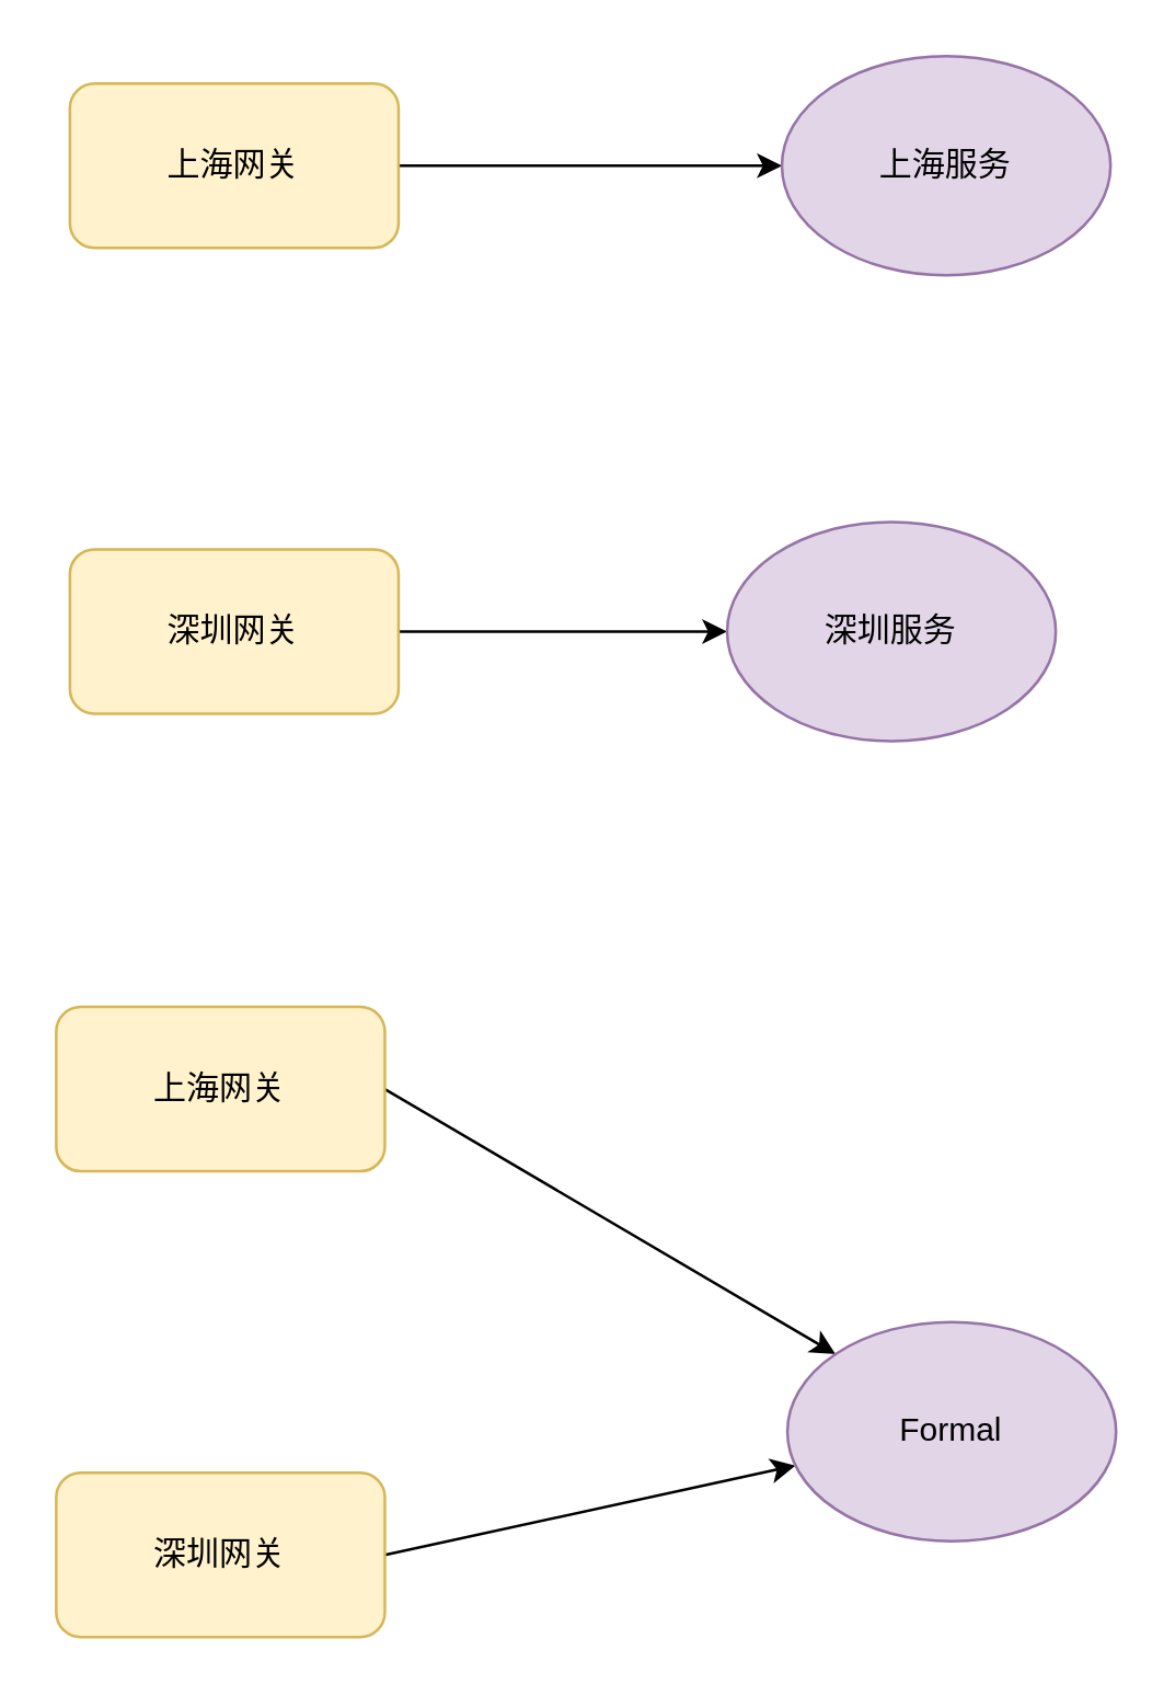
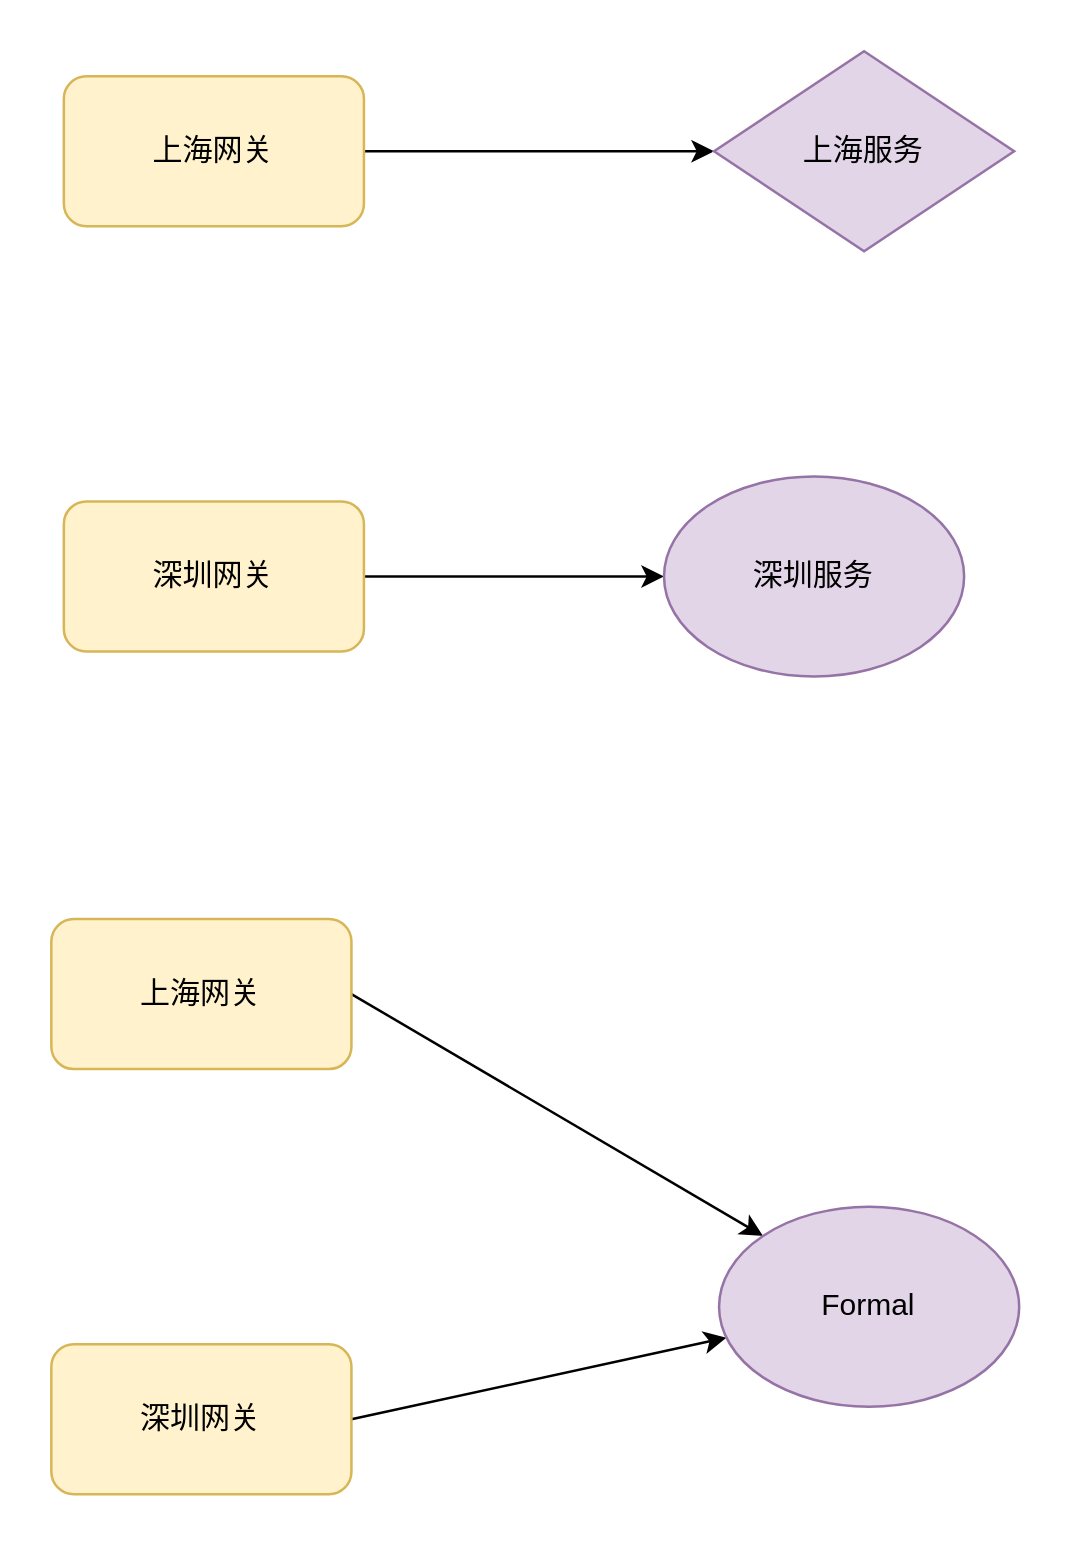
  <mxCell id="0" />
  <mxCell id="1" parent="0" />
  <mxCell id="2" style="rounded=0;orthogonalLoop=1;jettySize=auto;html=1;exitX=1;exitY=0.5;exitDx=0;exitDy=0;entryX=0;entryY=0.5;entryDx=0;entryDy=0;" parent="1" source="3" target="6" edge="1"><mxGeometry relative="1" as="geometry" /></mxCell>
  <mxCell id="3" value="上海网关" style="rounded=1;whiteSpace=wrap;html=1;fillColor=#fff2cc;strokeColor=#d6b656;" parent="1" vertex="1"><mxGeometry x="25" y="30" width="120" height="60" as="geometry" /></mxCell>
  <mxCell id="4" style="edgeStyle=none;rounded=0;orthogonalLoop=1;jettySize=auto;html=1;exitX=1;exitY=0.5;exitDx=0;exitDy=0;" parent="1" source="5" target="7" edge="1"><mxGeometry relative="1" as="geometry" /></mxCell>
  <mxCell id="5" value="深圳网关" style="rounded=1;whiteSpace=wrap;html=1;fillColor=#fff2cc;strokeColor=#d6b656;" parent="1" vertex="1"><mxGeometry x="25" y="200" width="120" height="60" as="geometry" /></mxCell>
- <mxCell id="6" value="上海服务" style="ellipse;whiteSpace=wrap;html=1;fillColor=#e1d5e7;strokeColor=#9673a6;" parent="1" vertex="1"><mxGeometry x="285" y="20" width="120" height="80" as="geometry" /></mxCell>
+ <mxCell id="6" value="上海服务" style="rhombus;whiteSpace=wrap;html=1;fillColor=#e1d5e7;strokeColor=#9673a6;" parent="1" vertex="1"><mxGeometry x="285" y="20" width="120" height="80" as="geometry" /></mxCell>
  <mxCell id="7" value="深圳服务" style="ellipse;whiteSpace=wrap;html=1;fillColor=#e1d5e7;strokeColor=#9673a6;" parent="1" vertex="1"><mxGeometry x="265" y="190" width="120" height="80" as="geometry" /></mxCell>
  <mxCell id="8" style="rounded=0;orthogonalLoop=1;jettySize=auto;html=1;exitX=1;exitY=0.5;exitDx=0;exitDy=0;entryX=0;entryY=0;entryDx=0;entryDy=0;" parent="1" source="9" target="12" edge="1"><mxGeometry relative="1" as="geometry"><mxPoint x="280" y="397" as="targetPoint" /></mxGeometry></mxCell>
  <mxCell id="9" value="上海网关" style="rounded=1;whiteSpace=wrap;html=1;fillColor=#fff2cc;strokeColor=#d6b656;" parent="1" vertex="1"><mxGeometry x="20" y="367" width="120" height="60" as="geometry" /></mxCell>
  <mxCell id="10" style="edgeStyle=none;rounded=0;orthogonalLoop=1;jettySize=auto;html=1;exitX=1;exitY=0.5;exitDx=0;exitDy=0;" parent="1" source="11" target="12" edge="1"><mxGeometry relative="1" as="geometry" /></mxCell>
  <mxCell id="11" value="深圳网关" style="rounded=1;whiteSpace=wrap;html=1;fillColor=#fff2cc;strokeColor=#d6b656;" parent="1" vertex="1"><mxGeometry x="20" y="537" width="120" height="60" as="geometry" /></mxCell>
  <mxCell id="12" value="Formal" style="ellipse;whiteSpace=wrap;html=1;fillColor=#e1d5e7;strokeColor=#9673a6;" parent="1" vertex="1"><mxGeometry x="287" y="482" width="120" height="80" as="geometry" /></mxCell>
